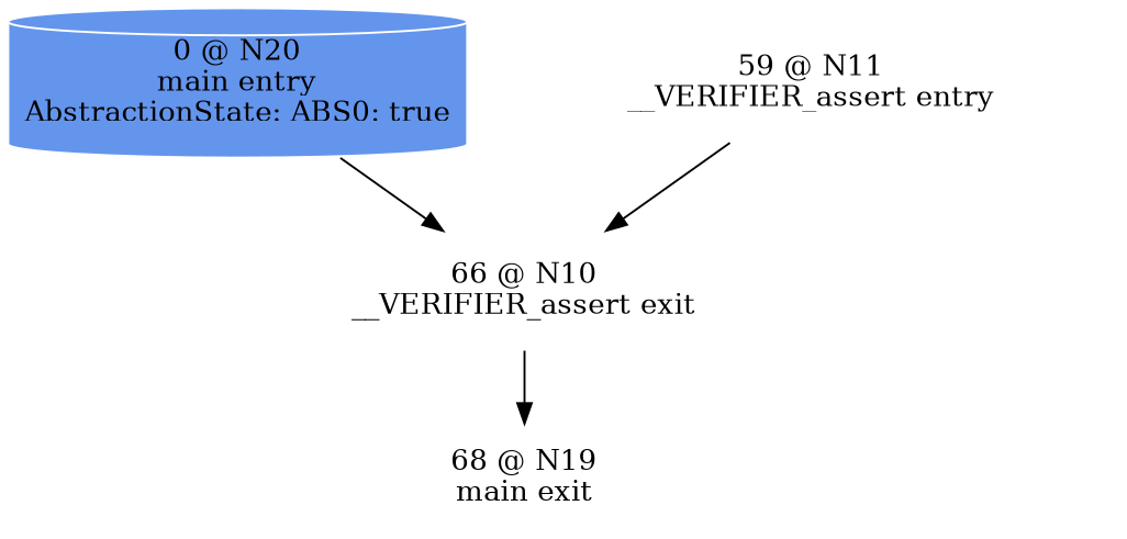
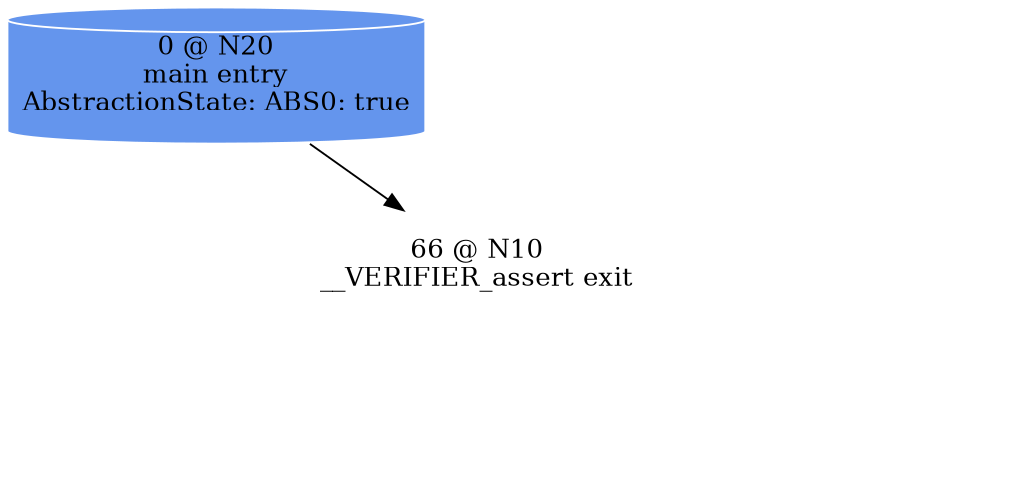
  digraph {
    node [color=white shape=cylinder style=filled]
    n1 [fillcolor=cornflowerblue label="0 @ N20\nmain entry\nAbstractionState: ABS0: true\n"]
    n2 [label="66 @ N10\n__VERIFIER_assert exit\n" shape=octagon]
-   n3 [label="59 @ N11\n__VERIFIER_assert entry\n" shape=octagon]
-   n4 [label="68 @ N19\nmain exit\n"]
    n1 -> n2
-   n2 -> n4
-   n3 -> n2
  }
